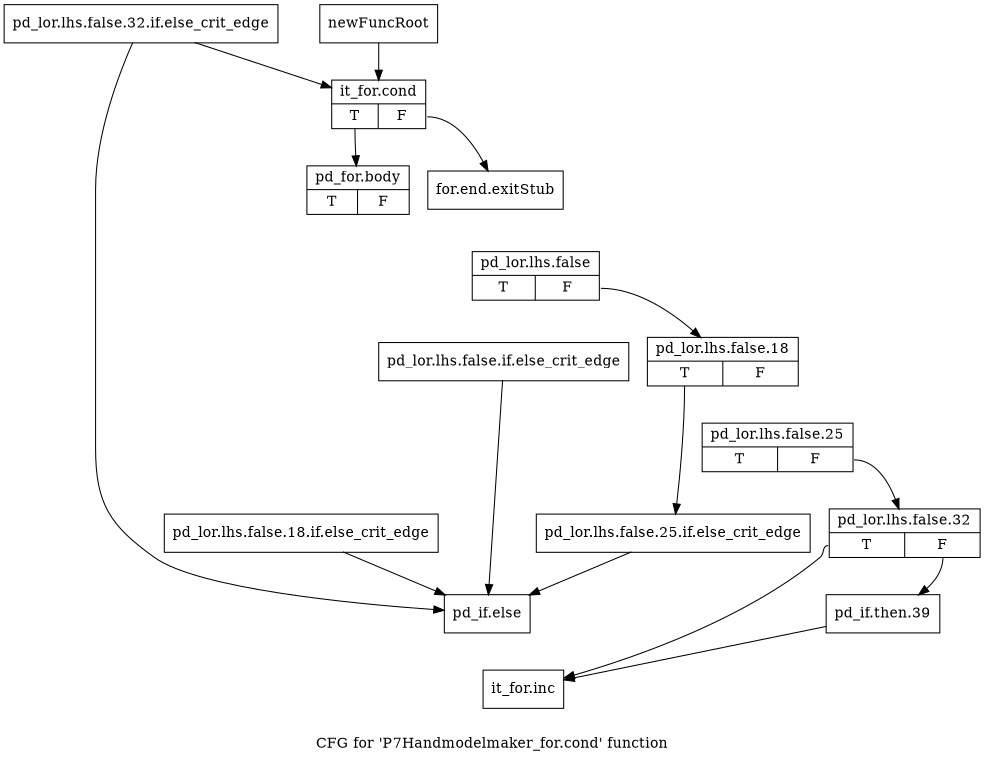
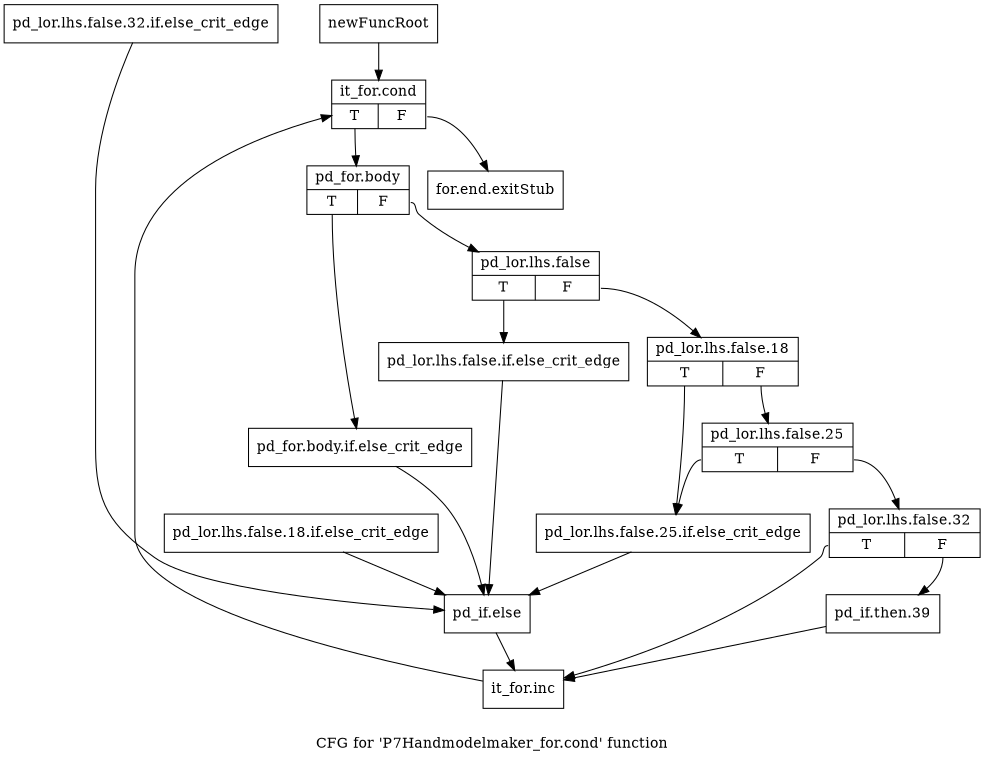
  digraph {
    label="CFG for 'P7Handmodelmaker_for.cond' function"
    node [shape=record]
    n1 [label="{newFuncRoot}"]
    n2 [label="{it_for.cond|{<s0>T|<s1>F}}"]
    n3 [label="{for.end.exitStub}"]
    n4 [label="{pd_for.body|{<s0>T|<s1>F}}"]
+   n5 [label="{pd_for.body.if.else_crit_edge}"]
    n6 [label="{pd_lor.lhs.false|{<s0>T|<s1>F}}"]
    n7 [label="{pd_if.else}"]
    n8 [label="{pd_lor.lhs.false.if.else_crit_edge}"]
    n9 [label="{pd_lor.lhs.false.18|{<s0>T|<s1>F}}"]
    n10 [label="{it_for.inc}"]
    n11 [label="{pd_lor.lhs.false.25|{<s0>T|<s1>F}}"]
    n12 [label="{pd_lor.lhs.false.25.if.else_crit_edge}"]
    n13 [label="{pd_lor.lhs.false.18.if.else_crit_edge}"]
    n14 [label="{pd_lor.lhs.false.32|{<s0>T|<s1>F}}"]
    n15 [label="{pd_if.then.39}"]
    n16 [label="{pd_lor.lhs.false.32.if.else_crit_edge}"]
    n1 -> n2
    n2 -> n3 [tailport=s1]
    n2 -> n4 [tailport=s0]
+   n4 -> n5 [tailport=s0]
+   n4 -> n6 [tailport=s1]
+   n5 -> n7
+   n6 -> n8 [tailport=s0]
    n6 -> n9 [tailport=s1]
+   n7 -> n10
    n8 -> n7
+   n9 -> n11 [tailport=s1]
    n9 -> n12 [tailport=s0]
-   n16 -> n2
+   n10 -> n2
+   n11 -> n12 [tailport=s0]
    n11 -> n14 [tailport=s1]
    n12 -> n7
    n13 -> n7
    n14 -> n10 [tailport=s0]
    n14 -> n15 [tailport=s1]
    n15 -> n10
    n16 -> n7
  }
